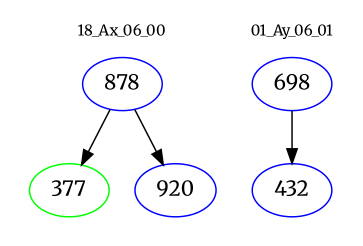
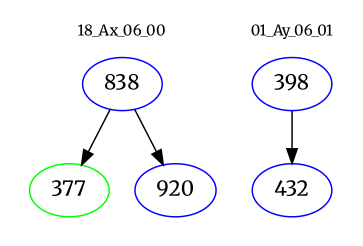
  digraph {
    fontname=Merriweather
    node [color=blue fontname=Merriweather]
    edge [color=black fontname=Merriweather]
-   n1 [label=878]
+   n1 [label=838]
    n2 [color=green label=377]
    n3 [label=920]
-   n4 [label=698]
+   n4 [label=398]
    n5 [label=432]
    subgraph cluster_1 {
      color=white
      fontsize=10
      label="18_Ax_06_00"
      n1
      n2
      n3
    }
    subgraph cluster_2 {
      color=white
      fontsize=10
      label="01_Ay_06_01"
      n4
      n5
    }
    n1 -> n2
    n1 -> n3
    n4 -> n5
  }
